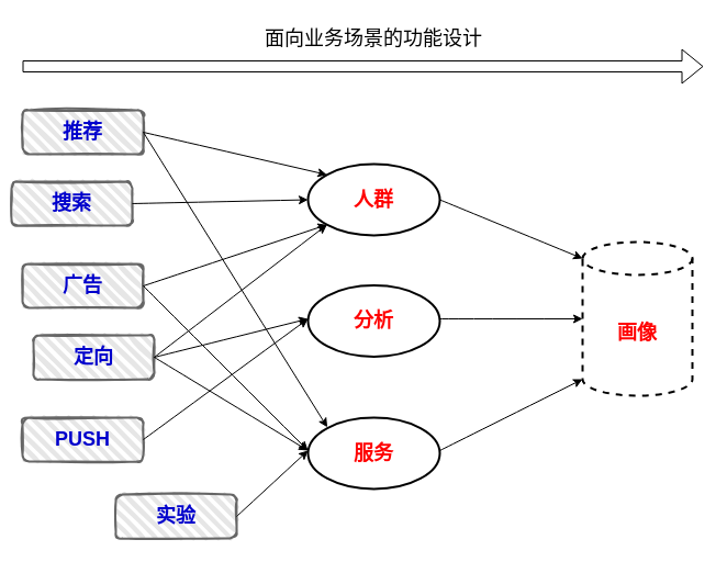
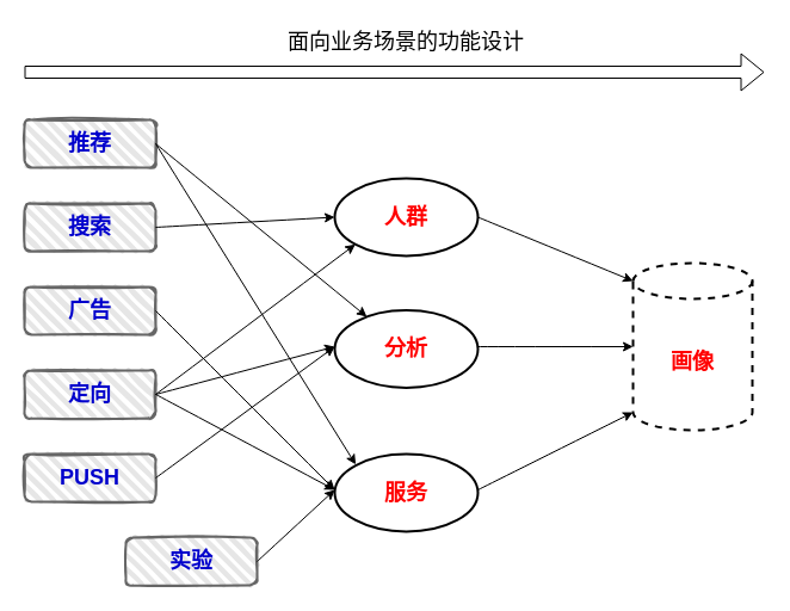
  <mxCell id="0" />
  <mxCell id="1" parent="0" />
  <mxCell id="2" value="&lt;font style=&quot;font-size: 18px&quot; color=&quot;#0000cc&quot;&gt;&lt;b&gt;推荐&lt;/b&gt;&lt;/font&gt;" style="rounded=1;whiteSpace=wrap;html=1;strokeWidth=2;fillWeight=4;hachureGap=8;hachureAngle=45;fillColor=#E6E6E6;sketch=1;fontColor=#333333;strokeColor=#666666;" vertex="1" parent="1"><mxGeometry x="20" y="100" width="110" height="40" as="geometry" /></mxCell>
- <mxCell id="3" value="&lt;font color=&quot;#0000cc&quot;&gt;&lt;span style=&quot;font-size: 18px&quot;&gt;&lt;b&gt;搜索&lt;/b&gt;&lt;/span&gt;&lt;/font&gt;" style="rounded=1;whiteSpace=wrap;html=1;strokeWidth=2;fillWeight=4;hachureGap=8;hachureAngle=45;fillColor=#E6E6E6;sketch=1;fontColor=#333333;strokeColor=#666666;" vertex="1" parent="1"><mxGeometry x="10" y="165" width="110" height="40" as="geometry" /></mxCell>
+ <mxCell id="3" value="&lt;font color=&quot;#0000cc&quot;&gt;&lt;span style=&quot;font-size: 18px&quot;&gt;&lt;b&gt;搜索&lt;/b&gt;&lt;/span&gt;&lt;/font&gt;" style="rounded=1;whiteSpace=wrap;html=1;strokeWidth=2;fillWeight=4;hachureGap=8;hachureAngle=45;fillColor=#E6E6E6;sketch=1;fontColor=#333333;strokeColor=#666666;" vertex="1" parent="1"><mxGeometry x="20" y="170" width="110" height="40" as="geometry" /></mxCell>
  <mxCell id="4" value="&lt;font color=&quot;#0000cc&quot;&gt;&lt;span style=&quot;font-size: 18px&quot;&gt;&lt;b&gt;广告&lt;/b&gt;&lt;/span&gt;&lt;/font&gt;" style="rounded=1;whiteSpace=wrap;html=1;strokeWidth=2;fillWeight=4;hachureGap=8;hachureAngle=45;fillColor=#E6E6E6;sketch=1;fontColor=#333333;strokeColor=#666666;" vertex="1" parent="1"><mxGeometry x="20" y="240" width="110" height="40" as="geometry" /></mxCell>
- <mxCell id="5" value="&lt;font color=&quot;#0000cc&quot;&gt;&lt;span style=&quot;font-size: 18px&quot;&gt;&lt;b&gt;定向&lt;/b&gt;&lt;/span&gt;&lt;/font&gt;" style="rounded=1;whiteSpace=wrap;html=1;strokeWidth=2;fillWeight=4;hachureGap=8;hachureAngle=45;fillColor=#E6E6E6;sketch=1;fontColor=#333333;strokeColor=#666666;" vertex="1" parent="1"><mxGeometry x="30" y="305" width="110" height="40" as="geometry" /></mxCell>
+ <mxCell id="5" value="&lt;font color=&quot;#0000cc&quot;&gt;&lt;span style=&quot;font-size: 18px&quot;&gt;&lt;b&gt;定向&lt;/b&gt;&lt;/span&gt;&lt;/font&gt;" style="rounded=1;whiteSpace=wrap;html=1;strokeWidth=2;fillWeight=4;hachureGap=8;hachureAngle=45;fillColor=#E6E6E6;sketch=1;fontColor=#333333;strokeColor=#666666;" vertex="1" parent="1"><mxGeometry x="20" y="310" width="110" height="40" as="geometry" /></mxCell>
  <mxCell id="6" value="&lt;font color=&quot;#0000cc&quot;&gt;&lt;span style=&quot;font-size: 18px&quot;&gt;&lt;b&gt;PUSH&lt;/b&gt;&lt;/span&gt;&lt;/font&gt;" style="rounded=1;whiteSpace=wrap;html=1;strokeWidth=2;fillWeight=4;hachureGap=8;hachureAngle=45;fillColor=#E6E6E6;sketch=1;fontColor=#333333;strokeColor=#666666;" vertex="1" parent="1"><mxGeometry x="20" y="380" width="110" height="40" as="geometry" /></mxCell>
  <mxCell id="7" value="&lt;font color=&quot;#0000cc&quot;&gt;&lt;span style=&quot;font-size: 18px&quot;&gt;&lt;b&gt;实验&lt;/b&gt;&lt;/span&gt;&lt;/font&gt;" style="rounded=1;whiteSpace=wrap;html=1;strokeWidth=2;fillWeight=4;hachureGap=8;hachureAngle=45;fillColor=#E6E6E6;sketch=1;fontColor=#333333;strokeColor=#666666;" vertex="1" parent="1"><mxGeometry x="105" y="450" width="110" height="40" as="geometry" /></mxCell>
- <mxCell id="8" value="" style="endArrow=classic;html=1;rounded=0;fontSize=18;fontColor=#FF0000;curved=1;exitX=1;exitY=0.5;exitDx=0;exitDy=0;entryX=0;entryY=0;entryDx=0;entryDy=0;" edge="1" parent="1" source="2" target="24"><mxGeometry width="50" height="50" relative="1" as="geometry"><mxPoint x="220" y="90" as="sourcePoint" /><mxPoint x="297.574" y="158.787" as="targetPoint" /></mxGeometry></mxCell>
+ <mxCell id="8" value="" style="endArrow=classic;html=1;rounded=0;fontSize=18;fontColor=#FF0000;curved=1;exitX=1;exitY=0.5;exitDx=0;exitDy=0;" edge="1" parent="1" source="2" target="25"><mxGeometry width="50" height="50" relative="1" as="geometry"><mxPoint x="220" y="90" as="sourcePoint" /><mxPoint x="297.574" y="158.787" as="targetPoint" /></mxGeometry></mxCell>
  <mxCell id="9" value="" style="endArrow=classic;html=1;rounded=0;fontSize=18;fontColor=#FF0000;curved=1;exitX=1;exitY=0.5;exitDx=0;exitDy=0;entryX=0;entryY=0.5;entryDx=0;entryDy=0;" edge="1" parent="1" source="3" target="24"><mxGeometry width="50" height="50" relative="1" as="geometry"><mxPoint x="140" y="130" as="sourcePoint" /><mxPoint x="280" y="180" as="targetPoint" /></mxGeometry></mxCell>
- <mxCell id="10" value="" style="endArrow=classic;html=1;rounded=0;fontSize=18;fontColor=#FF0000;curved=1;exitX=1;exitY=0.5;exitDx=0;exitDy=0;entryX=0;entryY=1;entryDx=0;entryDy=0;" edge="1" parent="1" source="4" target="24"><mxGeometry width="50" height="50" relative="1" as="geometry"><mxPoint x="140" y="200" as="sourcePoint" /><mxPoint x="297.574" y="201.213" as="targetPoint" /></mxGeometry></mxCell>
  <mxCell id="11" value="" style="endArrow=classic;html=1;rounded=0;fontSize=18;fontColor=#FF0000;curved=1;exitX=1;exitY=0.5;exitDx=0;exitDy=0;entryX=0;entryY=0.5;entryDx=0;entryDy=0;" edge="1" parent="1" source="5"><mxGeometry width="50" height="50" relative="1" as="geometry"><mxPoint x="150" y="210" as="sourcePoint" /><mxPoint x="280" y="410" as="targetPoint" /></mxGeometry></mxCell>
  <mxCell id="12" value="" style="endArrow=classic;html=1;rounded=0;fontSize=18;fontColor=#FF0000;curved=1;exitX=1;exitY=0.5;exitDx=0;exitDy=0;entryX=0;entryY=0.5;entryDx=0;entryDy=0;" edge="1" parent="1" source="6"><mxGeometry width="50" height="50" relative="1" as="geometry"><mxPoint x="160" y="220" as="sourcePoint" /><mxPoint x="280" y="290" as="targetPoint" /></mxGeometry></mxCell>
  <mxCell id="13" value="" style="endArrow=classic;html=1;rounded=0;fontSize=18;fontColor=#FF0000;curved=1;exitX=1;exitY=0.5;exitDx=0;exitDy=0;entryX=0;entryY=0.5;entryDx=0;entryDy=0;" edge="1" parent="1" source="7"><mxGeometry width="50" height="50" relative="1" as="geometry"><mxPoint x="140" y="410" as="sourcePoint" /><mxPoint x="280" y="410" as="targetPoint" /></mxGeometry></mxCell>
  <mxCell id="14" value="" style="endArrow=classic;html=1;rounded=0;fontSize=18;fontColor=#FF0000;curved=1;exitX=1;exitY=0.5;exitDx=0;exitDy=0;entryX=0;entryY=0.5;entryDx=0;entryDy=0;" edge="1" parent="1" source="5"><mxGeometry width="50" height="50" relative="1" as="geometry"><mxPoint x="140" y="340" as="sourcePoint" /><mxPoint x="280" y="290" as="targetPoint" /></mxGeometry></mxCell>
  <mxCell id="15" value="" style="endArrow=classic;html=1;rounded=0;fontSize=18;fontColor=#FF0000;curved=1;exitX=1;exitY=0.5;exitDx=0;exitDy=0;entryX=0;entryY=1;entryDx=0;entryDy=0;" edge="1" parent="1" source="5" target="24"><mxGeometry width="50" height="50" relative="1" as="geometry"><mxPoint x="140" y="340" as="sourcePoint" /><mxPoint x="297.574" y="201.213" as="targetPoint" /></mxGeometry></mxCell>
  <mxCell id="16" value="" style="endArrow=classic;html=1;rounded=0;fontSize=18;fontColor=#FF0000;curved=1;exitX=1;exitY=0.5;exitDx=0;exitDy=0;entryX=0;entryY=0.5;entryDx=0;entryDy=0;" edge="1" parent="1" source="4"><mxGeometry width="50" height="50" relative="1" as="geometry"><mxPoint x="140" y="270" as="sourcePoint" /><mxPoint x="280" y="410" as="targetPoint" /></mxGeometry></mxCell>
  <mxCell id="17" value="" style="endArrow=classic;html=1;rounded=0;fontSize=18;fontColor=#FF0000;curved=1;exitX=1;exitY=0.5;exitDx=0;exitDy=0;entryX=0;entryY=0;entryDx=0;entryDy=0;" edge="1" parent="1" source="2"><mxGeometry width="50" height="50" relative="1" as="geometry"><mxPoint x="150" y="280" as="sourcePoint" /><mxPoint x="297.574" y="388.787" as="targetPoint" /></mxGeometry></mxCell>
  <mxCell id="18" value="&lt;b&gt;画像&lt;/b&gt;" style="shape=cylinder3;whiteSpace=wrap;html=1;boundedLbl=1;backgroundOutline=1;size=15;fontSize=18;fontColor=#FF0000;strokeColor=#000000;fillColor=#FFFFFF;strokeWidth=2;dashed=1;" vertex="1" parent="1"><mxGeometry x="530" y="220" width="100" height="140" as="geometry" /></mxCell>
  <mxCell id="19" value="" style="endArrow=classic;html=1;rounded=0;fontSize=18;fontColor=#FF0000;curved=1;entryX=0;entryY=0;entryDx=0;entryDy=15;entryPerimeter=0;exitX=1;exitY=0.5;exitDx=0;exitDy=0;" edge="1" parent="1" source="24" target="18"><mxGeometry width="50" height="50" relative="1" as="geometry"><mxPoint x="450" y="160" as="sourcePoint" /><mxPoint x="307.574" y="168.787" as="targetPoint" /></mxGeometry></mxCell>
  <mxCell id="20" value="" style="endArrow=classic;html=1;rounded=0;fontSize=18;fontColor=#FF0000;curved=1;entryX=0;entryY=0.5;entryDx=0;entryDy=0;entryPerimeter=0;exitX=1;exitY=0.5;exitDx=0;exitDy=0;" edge="1" parent="1" target="18"><mxGeometry width="50" height="50" relative="1" as="geometry"><mxPoint x="400" y="290" as="sourcePoint" /><mxPoint x="317.574" y="178.787" as="targetPoint" /></mxGeometry></mxCell>
  <mxCell id="21" value="" style="endArrow=classic;html=1;rounded=0;fontSize=18;fontColor=#FF0000;curved=1;exitX=1;exitY=0.5;exitDx=0;exitDy=0;entryX=0;entryY=1;entryDx=0;entryDy=-15;entryPerimeter=0;" edge="1" parent="1" target="18"><mxGeometry width="50" height="50" relative="1" as="geometry"><mxPoint x="400" y="410" as="sourcePoint" /><mxPoint x="327.574" y="188.787" as="targetPoint" /></mxGeometry></mxCell>
  <mxCell id="22" value="" style="shape=flexArrow;endArrow=classic;html=1;rounded=0;fontSize=18;fontColor=#FF0000;curved=1;" edge="1" parent="1"><mxGeometry width="50" height="50" relative="1" as="geometry"><mxPoint x="20" y="60" as="sourcePoint" /><mxPoint x="640" y="60" as="targetPoint" /></mxGeometry></mxCell>
  <mxCell id="23" value="面向业务场景的功能设计" style="text;html=1;strokeColor=none;fillColor=none;align=center;verticalAlign=middle;whiteSpace=wrap;rounded=0;dashed=1;fontSize=18;fontColor=#000000;" vertex="1" parent="1"><mxGeometry x="200" y="20" width="280" height="30" as="geometry" /></mxCell>
  <mxCell id="24" value="&lt;b style=&quot;color: rgb(255 , 0 , 0)&quot;&gt;人群&lt;/b&gt;" style="ellipse;whiteSpace=wrap;html=1;fontSize=18;fontColor=#000000;strokeColor=#000000;strokeWidth=2;fillColor=#FFFFFF;" vertex="1" parent="1"><mxGeometry x="280" y="149" width="120" height="65" as="geometry" /></mxCell>
  <mxCell id="25" value="&lt;b style=&quot;color: rgb(255 , 0 , 0)&quot;&gt;分析&lt;/b&gt;" style="ellipse;whiteSpace=wrap;html=1;fontSize=18;fontColor=#000000;strokeColor=#000000;strokeWidth=2;fillColor=#FFFFFF;" vertex="1" parent="1"><mxGeometry x="280" y="259.5" width="120" height="65" as="geometry" /></mxCell>
  <mxCell id="26" value="&lt;b style=&quot;color: rgb(255 , 0 , 0)&quot;&gt;服务&lt;/b&gt;" style="ellipse;whiteSpace=wrap;html=1;fontSize=18;fontColor=#000000;strokeColor=#000000;strokeWidth=2;fillColor=#FFFFFF;" vertex="1" parent="1"><mxGeometry x="280" y="380" width="120" height="65" as="geometry" /></mxCell>
